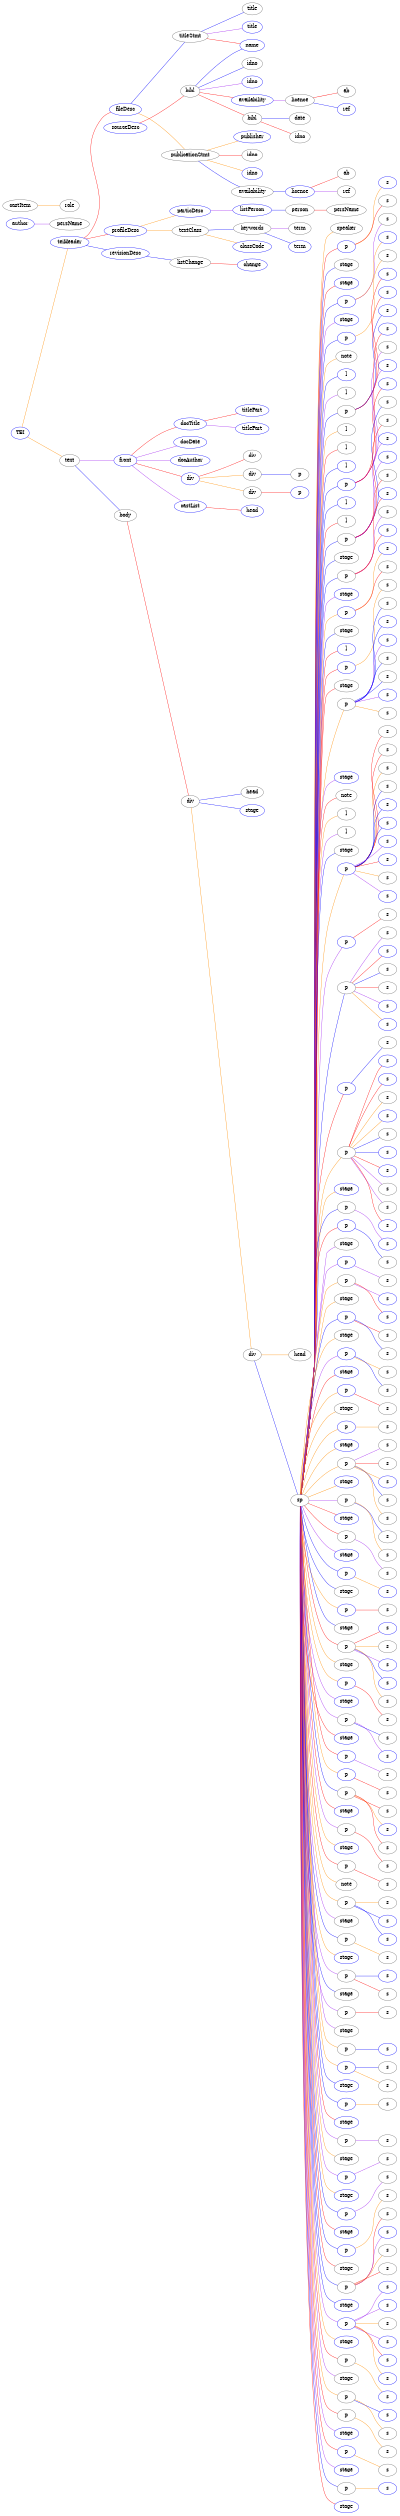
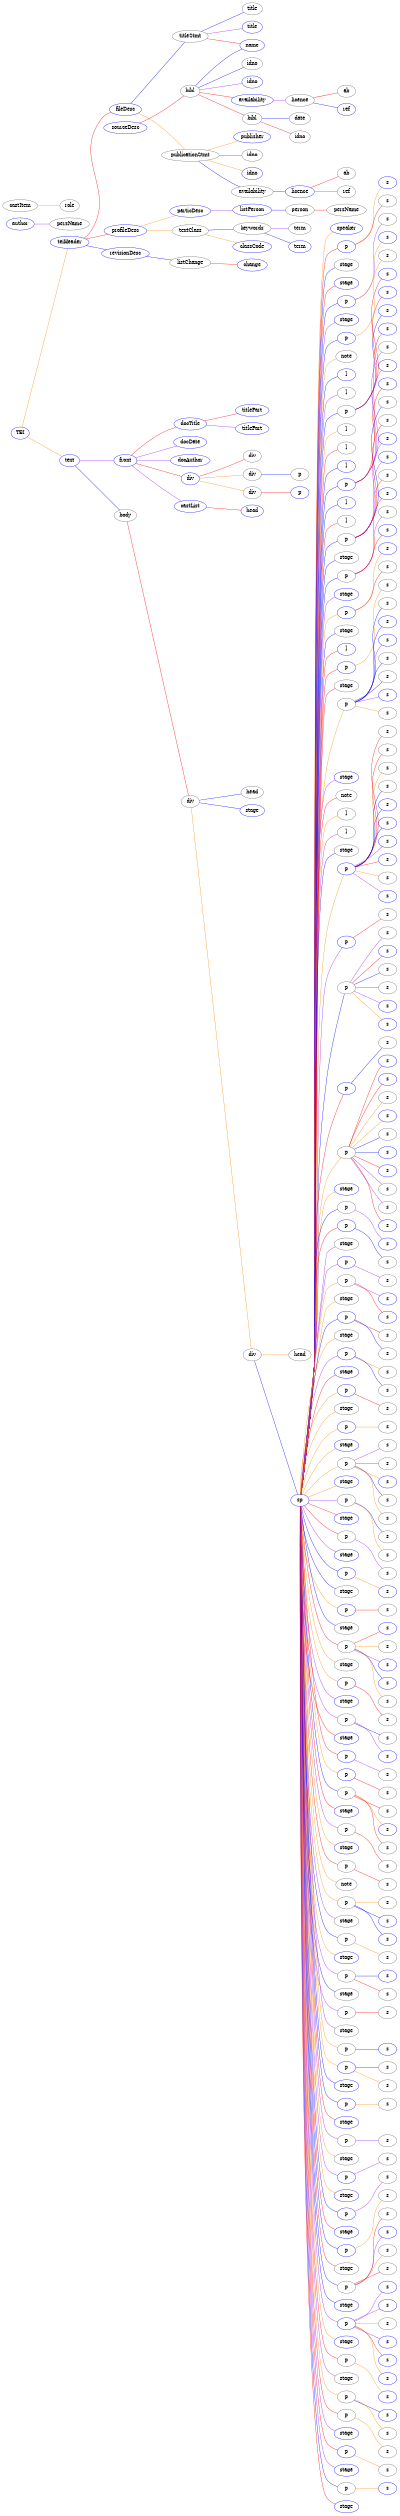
  graph {
    rankdir=LR
    node [color=gray40]
    edge [color=red]
    n1 [color=blue label=TEI]
    n2 [color=blue label=teiHeader]
-   n3 [label=text]
+   n3 [color=blue label=text]
    n4 [color=blue label=fileDesc]
    n5 [color=blue label=profileDesc]
    n6 [color=blue label=revisionDesc]
    n7 [color=blue label=front]
    n8 [label=body]
    n9 [label=titleStmt]
    n10 [label=publicationStmt]
    n11 [color=blue label=particDesc]
    n12 [label=textClass]
    n13 [label=listChange]
    n14 [label=title]
    n15 [color=blue label=title]
    n16 [color=blue label=name]
    n17 [color=blue label=publisher]
    n18 [label=idno]
    n19 [color=blue label=idno]
    n20 [label=availability]
    n21 [color=blue label=sourceDesc]
    n22 [label=bibl]
    n23 [color=blue label=author]
    n24 [label=persName]
    n25 [color=blue label=licence]
    n26 [label=ab]
    n27 [label=ref]
    n28 [label=idno]
    n29 [color=blue label=idno]
    n30 [color=blue label=availability]
    n31 [label=bibl]
    n32 [label=licence]
    n33 [label=date]
    n34 [label=idno]
    n35 [label=ab]
    n36 [color=blue label=ref]
    n37 [color=blue label=listPerson]
    n38 [label=keywords]
    n39 [color=blue label=classCode]
    n40 [label=person]
    n41 [label=persName]
    n42 [label=term]
    n43 [color=blue label=term]
    n44 [color=blue label=change]
    n45 [color=blue label=docTitle]
    n46 [color=blue label=docDate]
    n47 [color=blue label=docAuthor]
    n48 [color=blue label=div]
    n49 [color=blue label=castList]
    n50 [label=div]
    n51 [color=blue label=titlePart]
    n52 [color=blue label=titlePart]
    n53 [label=div]
    n54 [label=div]
    n55 [label=div]
    n56 [color=blue label=head]
    n57 [label=p]
    n58 [color=blue label=p]
    n59 [label=castItem]
    n60 [label=role]
    n61 [label=head]
    n62 [color=blue label=stage]
    n63 [label=div]
    n64 [label=head]
-   n65 [label=sp]
-   n66 [label=speaker]
+   n65 [color=blue label=sp]
+   n66 [color=blue label=speaker]
    n67 [color=blue label=p]
    n68 [label=stage]
    n69 [color=blue label=stage]
    n70 [color=blue label=p]
    n71 [color=blue label=stage]
    n72 [color=blue label=p]
    n73 [label=note]
    n74 [color=blue label=l]
    n75 [label=l]
    n76 [label=p]
    n77 [label=l]
    n78 [label=l]
    n79 [color=blue label=l]
    n80 [color=blue label=p]
    n81 [color=blue label=l]
    n82 [label=l]
    n83 [label=p]
    n84 [label=stage]
    n85 [label=p]
    n86 [color=blue label=stage]
    n87 [color=blue label=p]
    n88 [label=stage]
    n89 [color=blue label=l]
    n90 [color=blue label=p]
    n91 [label=stage]
    n92 [label=p]
    n93 [color=blue label=stage]
    n94 [label=note]
    n95 [label=l]
    n96 [label=l]
    n97 [label=stage]
    n98 [color=blue label=p]
    n99 [color=blue label=p]
    n100 [label=p]
    n101 [color=blue label=p]
    n102 [label=p]
    n103 [color=blue label=stage]
    n104 [label=p]
    n105 [color=blue label=p]
    n106 [label=stage]
    n107 [color=blue label=p]
    n108 [label=p]
    n109 [label=stage]
    n110 [color=blue label=p]
    n111 [label=stage]
    n112 [color=blue label=p]
    n113 [color=blue label=stage]
    n114 [color=blue label=p]
    n115 [label=stage]
    n116 [color=blue label=p]
    n117 [color=blue label=stage]
    n118 [label=p]
    n119 [color=blue label=stage]
    n120 [label=p]
    n121 [color=blue label=stage]
    n122 [label=p]
    n123 [color=blue label=stage]
    n124 [color=blue label=p]
    n125 [label=stage]
    n126 [color=blue label=p]
    n127 [label=stage]
    n128 [label=p]
    n129 [label=stage]
    n130 [color=blue label=p]
    n131 [color=blue label=stage]
    n132 [label=p]
    n133 [color=blue label=stage]
    n134 [color=blue label=p]
    n135 [color=blue label=p]
    n136 [label=p]
    n137 [color=blue label=stage]
    n138 [label=p]
    n139 [color=blue label=stage]
    n140 [label=p]
    n141 [label=note]
    n142 [label=p]
    n143 [label=stage]
    n144 [label=p]
    n145 [color=blue label=stage]
    n146 [label=p]
    n147 [label=stage]
    n148 [label=p]
    n149 [label=stage]
    n150 [label=p]
    n151 [color=blue label=p]
    n152 [color=blue label=stage]
    n153 [color=blue label=p]
    n154 [color=blue label=stage]
    n155 [label=p]
    n156 [label=stage]
    n157 [color=blue label=p]
    n158 [color=blue label=stage]
    n159 [color=blue label=p]
    n160 [color=blue label=stage]
    n161 [color=blue label=p]
    n162 [label=stage]
    n163 [label=p]
    n164 [color=blue label=stage]
    n165 [color=blue label=p]
    n166 [color=blue label=stage]
    n167 [label=p]
    n168 [label=stage]
    n169 [label=p]
    n170 [label=p]
    n171 [color=blue label=stage]
    n172 [color=blue label=p]
    n173 [color=blue label=stage]
    n174 [label=p]
    n175 [color=blue label=stage]
    n176 [color=blue label=s]
    n177 [label=s]
    n178 [label=s]
    n179 [color=blue label=s]
    n180 [label=s]
    n181 [color=blue label=s]
    n182 [color=blue label=s]
    n183 [color=blue label=s]
    n184 [color=blue label=s]
    n185 [label=s]
    n186 [color=blue label=s]
    n187 [color=blue label=s]
    n188 [label=s]
    n189 [label=s]
    n190 [color=blue label=s]
    n191 [color=blue label=s]
    n192 [label=s]
    n193 [color=blue label=s]
    n194 [label=s]
    n195 [color=blue label=s]
    n196 [color=blue label=s]
    n197 [label=s]
    n198 [label=s]
    n199 [label=s]
    n200 [color=blue label=s]
    n201 [color=blue label=s]
    n202 [label=s]
    n203 [label=s]
    n204 [color=blue label=s]
    n205 [label=s]
    n206 [label=s]
    n207 [label=s]
    n208 [label=s]
    n209 [label=s]
    n210 [color=blue label=s]
    n211 [color=blue label=s]
    n212 [color=blue label=s]
    n213 [color=blue label=s]
    n214 [label=s]
    n215 [color=blue label=s]
    n216 [label=s]
    n217 [label=s]
    n218 [color=blue label=s]
    n219 [label=s]
    n220 [label=s]
    n221 [color=blue label=s]
    n222 [color=blue label=s]
    n223 [label=s]
    n224 [color=blue label=s]
    n225 [color=blue label=s]
    n226 [label=s]
    n227 [color=blue label=s]
    n228 [label=s]
    n229 [color=blue label=s]
    n230 [color=blue label=s]
    n231 [label=s]
    n232 [label=s]
    n233 [color=blue label=s]
    n234 [color=blue label=s]
    n235 [label=s]
    n236 [label=s]
    n237 [color=blue label=s]
    n238 [color=blue label=s]
    n239 [label=s]
    n240 [label=s]
    n241 [label=s]
    n242 [label=s]
    n243 [label=s]
    n244 [label=s]
    n245 [label=s]
    n246 [label=s]
    n247 [color=blue label=s]
    n248 [label=s]
    n249 [label=s]
    n250 [label=s]
    n251 [label=s]
    n252 [label=s]
    n253 [color=blue label=s]
    n254 [label=s]
    n255 [color=blue label=s]
    n256 [label=s]
    n257 [color=blue label=s]
    n258 [color=blue label=s]
    n259 [label=s]
    n260 [label=s]
    n261 [label=s]
    n262 [color=blue label=s]
    n263 [label=s]
    n264 [label=s]
    n265 [label=s]
    n266 [color=blue label=s]
    n267 [label=s]
    n268 [label=s]
    n269 [label=s]
    n270 [label=s]
    n271 [color=blue label=s]
    n272 [color=blue label=s]
    n273 [label=s]
    n274 [color=blue label=s]
    n275 [label=s]
    n276 [label=s]
    n277 [color=blue label=s]
    n278 [label=s]
    n279 [label=s]
    n280 [label=s]
    n281 [label=s]
    n282 [label=s]
    n283 [label=s]
    n284 [label=s]
    n285 [label=s]
    n286 [color=blue label=s]
    n287 [label=s]
    n288 [label=s]
    n289 [color=blue label=s]
    n290 [color=blue label=s]
    n291 [label=s]
    n292 [color=blue label=s]
    n293 [color=blue label=s]
    n294 [color=blue label=s]
    n295 [color=blue label=s]
    n296 [color=blue label=s]
    n297 [label=s]
    n298 [label=s]
    n299 [label=s]
    n300 [color=blue label=s]
    n1 -- n2 [color=darkorange]
    n1 -- n3 [color=darkorange]
    n2 -- n4
    n2 -- n5
    n2 -- n6 [color=blue]
    n3 -- n7 [color=purple]
    n3 -- n8 [color=blue]
    n4 -- n9 [color=blue]
    n4 -- n10 [color=darkorange]
    n5 -- n11 [color=darkorange]
    n5 -- n12 [color=darkorange]
    n6 -- n13 [color=blue]
    n7 -- n45
    n7 -- n46 [color=purple]
    n7 -- n47 [color=purple]
    n7 -- n48
    n7 -- n49 [color=purple]
    n8 -- n50
    n9 -- n14 [color=blue]
    n9 -- n15 [color=purple]
    n9 -- n16
    n10 -- n17 [color=darkorange]
    n10 -- n18
    n10 -- n19 [color=darkorange]
    n10 -- n20 [color=blue]
    n11 -- n37 [color=purple]
    n12 -- n38 [color=blue]
    n12 -- n39 [color=darkorange]
    n13 -- n44
    n20 -- n25 [color=blue]
    n21 -- n22
    n22 -- n16 [color=blue]
    n22 -- n28 [color=blue]
    n22 -- n29 [color=purple]
    n22 -- n30
    n22 -- n31
    n23 -- n24 [color=purple]
    n25 -- n26
    n25 -- n27 [color=purple]
    n30 -- n32 [color=purple]
    n31 -- n33 [color=blue]
    n31 -- n34
    n32 -- n35
    n32 -- n36 [color=blue]
    n37 -- n40 [color=blue]
    n38 -- n42 [color=purple]
    n38 -- n43 [color=blue]
    n40 -- n41
    n45 -- n51
    n45 -- n52 [color=purple]
    n48 -- n53
    n48 -- n54 [color=darkorange]
    n48 -- n55 [color=darkorange]
    n49 -- n56
    n50 -- n61 [color=blue]
    n50 -- n62 [color=blue]
    n50 -- n63 [color=darkorange]
    n54 -- n57 [color=blue]
    n55 -- n58
    n59 -- n60 [color=darkorange]
    n63 -- n64 [color=darkorange]
    n63 -- n65 [color=blue]
    n65 -- n66 [color=darkorange]
    n65 -- n67
    n65 -- n68 [color=blue]
    n65 -- n69
    n65 -- n70 [color=blue]
    n65 -- n71 [color=purple]
    n65 -- n72 [color=blue]
    n65 -- n73 [color=darkorange]
    n65 -- n74 [color=blue]
    n65 -- n75 [color=purple]
    n65 -- n76 [color=blue]
    n65 -- n77 [color=darkorange]
    n65 -- n78
    n65 -- n79 [color=blue]
    n65 -- n80 [color=blue]
    n65 -- n81 [color=blue]
    n65 -- n82
    n65 -- n83 [color=blue]
    n65 -- n84 [color=blue]
    n65 -- n85 [color=blue]
    n65 -- n86 [color=purple]
    n65 -- n87 [color=darkorange]
    n65 -- n88 [color=blue]
    n65 -- n89
    n65 -- n90
    n65 -- n91
    n65 -- n92 [color=darkorange]
    n65 -- n93 [color=purple]
    n65 -- n94
    n65 -- n95 [color=darkorange]
    n65 -- n96 [color=purple]
    n65 -- n97 [color=blue]
    n65 -- n98 [color=darkorange]
    n65 -- n99 [color=purple]
    n65 -- n100 [color=blue]
    n65 -- n101
    n65 -- n102 [color=darkorange]
    n65 -- n103 [color=darkorange]
    n65 -- n104 [color=blue]
    n65 -- n105
    n65 -- n106 [color=purple]
    n65 -- n107 [color=purple]
    n65 -- n108 [color=darkorange]
    n65 -- n109 [color=darkorange]
    n65 -- n110 [color=blue]
    n65 -- n111 [color=darkorange]
    n65 -- n112 [color=purple]
    n65 -- n113
    n65 -- n114 [color=darkorange]
    n65 -- n115 [color=darkorange]
    n65 -- n116 [color=darkorange]
    n65 -- n117 [color=darkorange]
    n65 -- n118 [color=darkorange]
    n65 -- n119 [color=darkorange]
    n65 -- n120 [color=purple]
    n65 -- n121
    n65 -- n122
    n65 -- n123 [color=purple]
    n65 -- n124 [color=blue]
    n65 -- n125 [color=blue]
    n65 -- n126 [color=darkorange]
    n65 -- n127 [color=blue]
    n65 -- n128
    n65 -- n129 [color=darkorange]
    n65 -- n130 [color=darkorange]
    n65 -- n131 [color=purple]
    n65 -- n132 [color=purple]
    n65 -- n133
    n65 -- n134
    n65 -- n135 [color=darkorange]
    n65 -- n136 [color=blue]
    n65 -- n137
    n65 -- n138 [color=purple]
    n65 -- n139 [color=darkorange]
    n65 -- n140
    n65 -- n141 [color=darkorange]
    n65 -- n142 [color=darkorange]
    n65 -- n143 [color=purple]
    n65 -- n144 [color=blue]
    n65 -- n145 [color=darkorange]
    n65 -- n146 [color=purple]
    n65 -- n147 [color=blue]
    n65 -- n148 [color=purple]
    n65 -- n149 [color=purple]
    n65 -- n150 [color=darkorange]
    n65 -- n151 [color=darkorange]
    n65 -- n152 [color=blue]
    n65 -- n153 [color=blue]
    n65 -- n154
    n65 -- n155 [color=purple]
    n65 -- n156 [color=darkorange]
    n65 -- n157 [color=purple]
    n65 -- n158 [color=darkorange]
    n65 -- n159 [color=blue]
    n65 -- n160
    n65 -- n161 [color=blue]
    n65 -- n162
    n65 -- n163 [color=blue]
    n65 -- n164 [color=blue]
    n65 -- n165 [color=purple]
    n65 -- n166 [color=darkorange]
    n65 -- n167
    n65 -- n168 [color=purple]
    n65 -- n169 [color=darkorange]
    n65 -- n170
    n65 -- n171 [color=purple]
    n65 -- n172
    n65 -- n173 [color=purple]
    n65 -- n174 [color=blue]
    n65 -- n175
    n67 -- n176 [color=darkorange]
    n67 -- n177
    n70 -- n178 [color=purple]
    n70 -- n179 [color=darkorange]
    n72 -- n180 [color=darkorange]
    n76 -- n181
    n76 -- n182
    n76 -- n183 [color=blue]
    n80 -- n184
    n80 -- n185 [color=purple]
    n80 -- n186 [color=purple]
    n80 -- n187
    n83 -- n188 [color=blue]
    n83 -- n189
    n83 -- n190 [color=purple]
    n83 -- n191 [color=purple]
    n83 -- n192
    n85 -- n193
    n85 -- n194 [color=purple]
    n85 -- n195
    n87 -- n196 [color=darkorange]
    n87 -- n197
    n90 -- n198 [color=darkorange]
    n92 -- n199 [color=blue]
    n92 -- n200 [color=blue]
    n92 -- n201 [color=purple]
    n92 -- n202 [color=blue]
    n92 -- n203 [color=blue]
    n92 -- n204 [color=purple]
    n92 -- n205 [color=darkorange]
    n98 -- n206
    n98 -- n207
    n98 -- n208 [color=darkorange]
    n98 -- n209 [color=blue]
    n98 -- n210 [color=blue]
    n98 -- n211 [color=blue]
    n98 -- n212 [color=purple]
    n98 -- n213
    n98 -- n214 [color=darkorange]
    n98 -- n215 [color=purple]
    n99 -- n216
    n100 -- n217 [color=purple]
    n100 -- n218
    n100 -- n219 [color=blue]
    n100 -- n220
    n100 -- n221 [color=purple]
    n100 -- n222 [color=darkorange]
    n101 -- n223 [color=blue]
    n102 -- n224
    n102 -- n225
    n102 -- n226 [color=darkorange]
    n102 -- n227 [color=darkorange]
    n102 -- n228 [color=blue]
    n102 -- n229 [color=blue]
    n102 -- n230
    n102 -- n231 [color=purple]
    n102 -- n232 [color=purple]
    n102 -- n233
    n104 -- n234 [color=purple]
    n105 -- n235 [color=blue]
    n107 -- n236 [color=purple]
    n108 -- n237 [color=purple]
    n108 -- n238
    n110 -- n239
    n110 -- n240 [color=blue]
    n112 -- n241 [color=darkorange]
    n112 -- n242 [color=blue]
    n114 -- n243
    n116 -- n244 [color=darkorange]
    n118 -- n245 [color=purple]
    n118 -- n246
    n118 -- n247 [color=darkorange]
    n118 -- n248 [color=blue]
    n118 -- n249 [color=darkorange]
    n120 -- n250 [color=blue]
    n120 -- n251 [color=darkorange]
    n122 -- n252 [color=purple]
    n124 -- n253 [color=darkorange]
    n126 -- n254
    n128 -- n255
    n128 -- n256 [color=darkorange]
    n128 -- n257 [color=purple]
    n128 -- n258 [color=blue]
    n128 -- n259 [color=darkorange]
    n130 -- n260
    n132 -- n261 [color=blue]
    n132 -- n262 [color=purple]
    n134 -- n263 [color=purple]
    n135 -- n264
    n136 -- n265
    n136 -- n266 [color=darkorange]
    n136 -- n267
    n138 -- n268
    n140 -- n269
    n142 -- n270 [color=darkorange]
    n142 -- n271 [color=blue]
    n142 -- n272 [color=blue]
    n144 -- n273 [color=darkorange]
    n146 -- n274 [color=blue]
    n146 -- n275
    n148 -- n276
    n150 -- n277 [color=blue]
    n151 -- n278 [color=blue]
    n151 -- n279 [color=darkorange]
    n153 -- n280 [color=darkorange]
    n155 -- n281 [color=purple]
    n157 -- n282 [color=purple]
    n159 -- n283 [color=purple]
    n161 -- n284 [color=darkorange]
    n163 -- n285
    n163 -- n286 [color=purple]
    n163 -- n287 [color=darkorange]
    n163 -- n288
    n165 -- n289 [color=purple]
    n165 -- n290 [color=purple]
    n165 -- n291 [color=darkorange]
    n165 -- n292 [color=purple]
    n165 -- n293
    n165 -- n294 [color=darkorange]
    n167 -- n295 [color=darkorange]
    n169 -- n296 [color=blue]
    n169 -- n297 [color=darkorange]
    n170 -- n298 [color=darkorange]
    n172 -- n299 [color=darkorange]
    n174 -- n300 [color=darkorange]
  }
